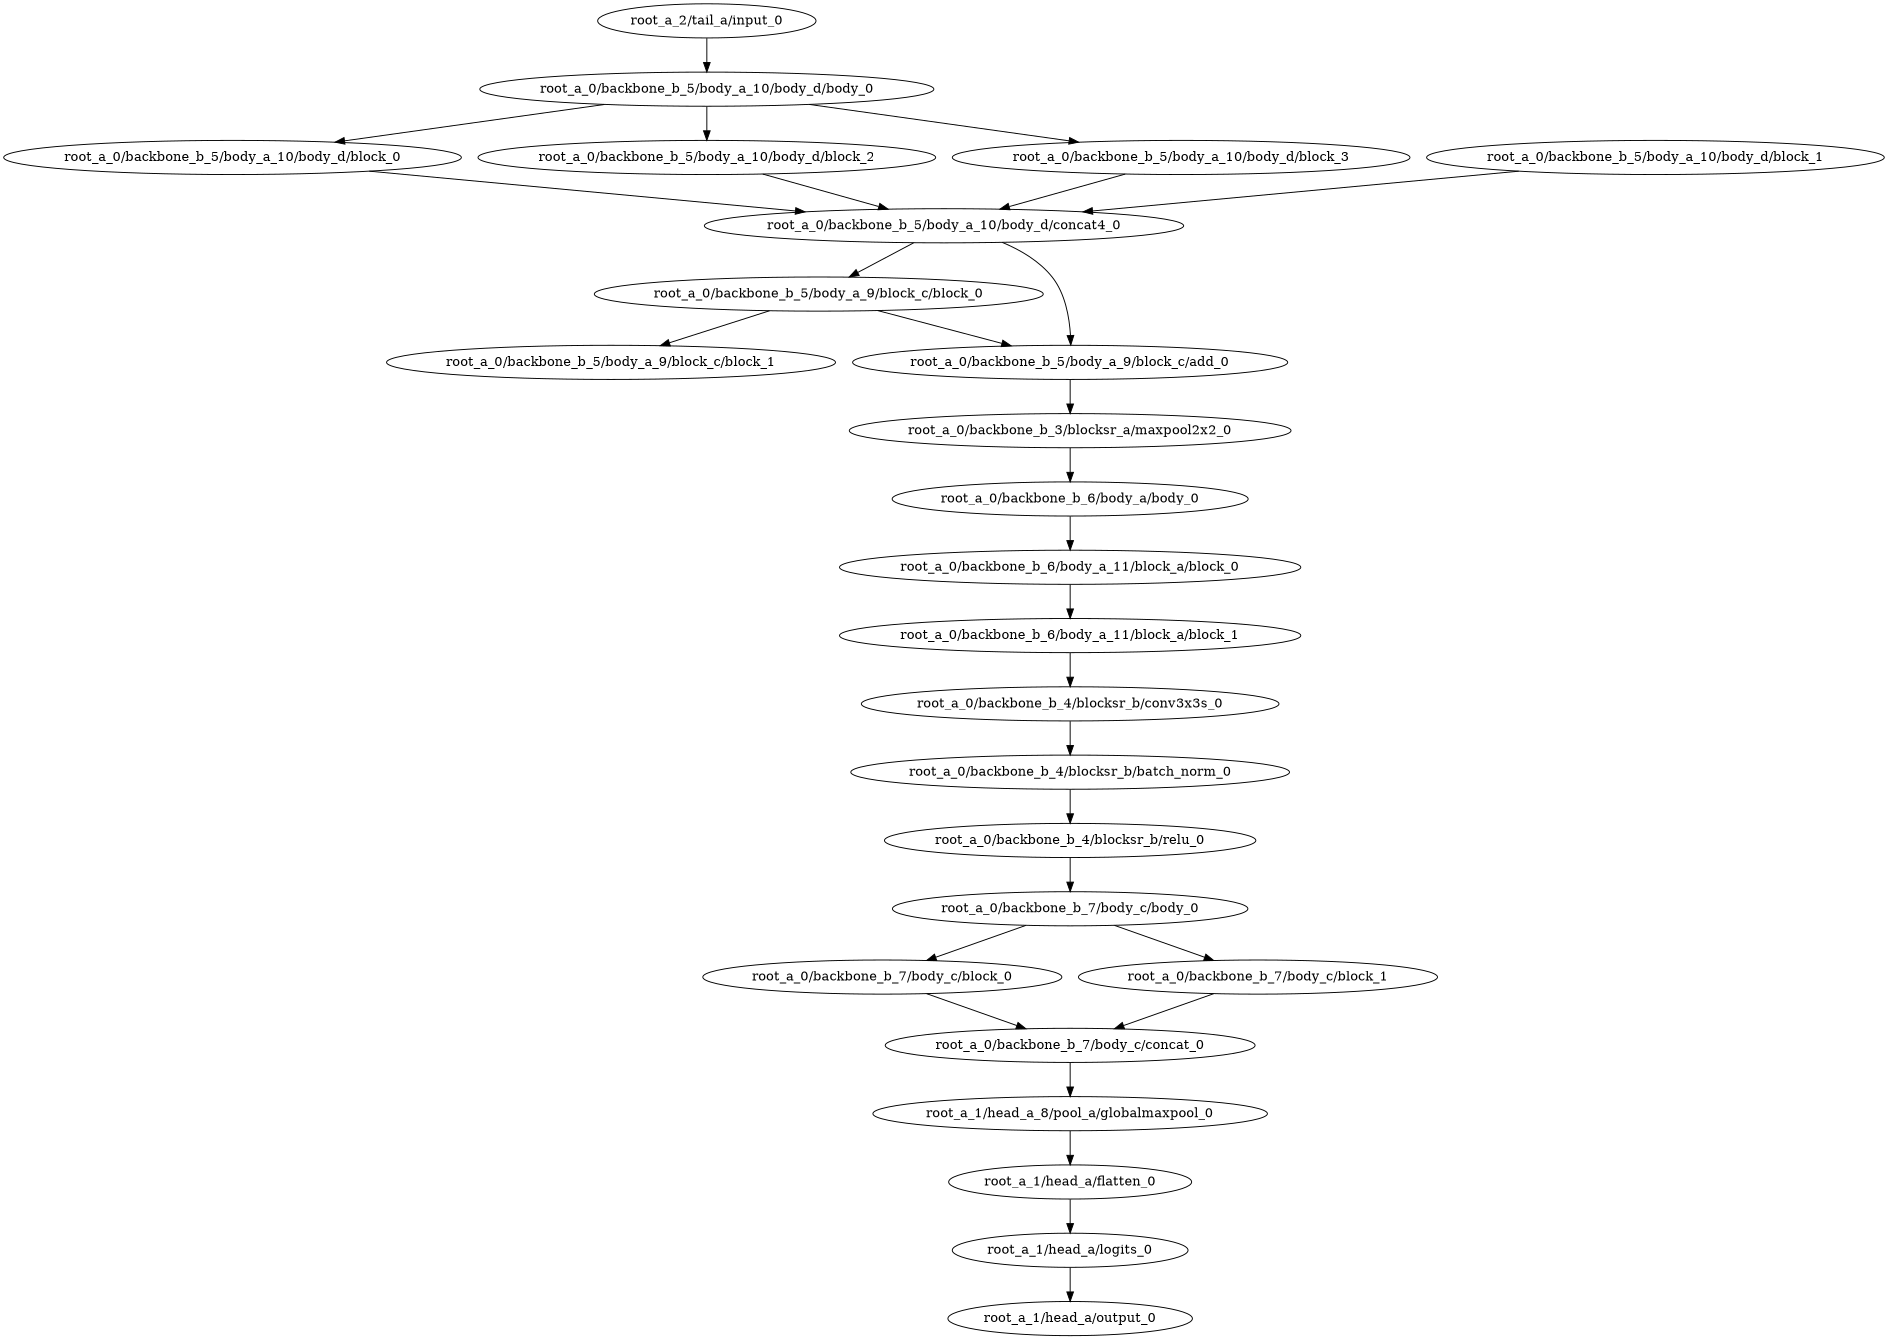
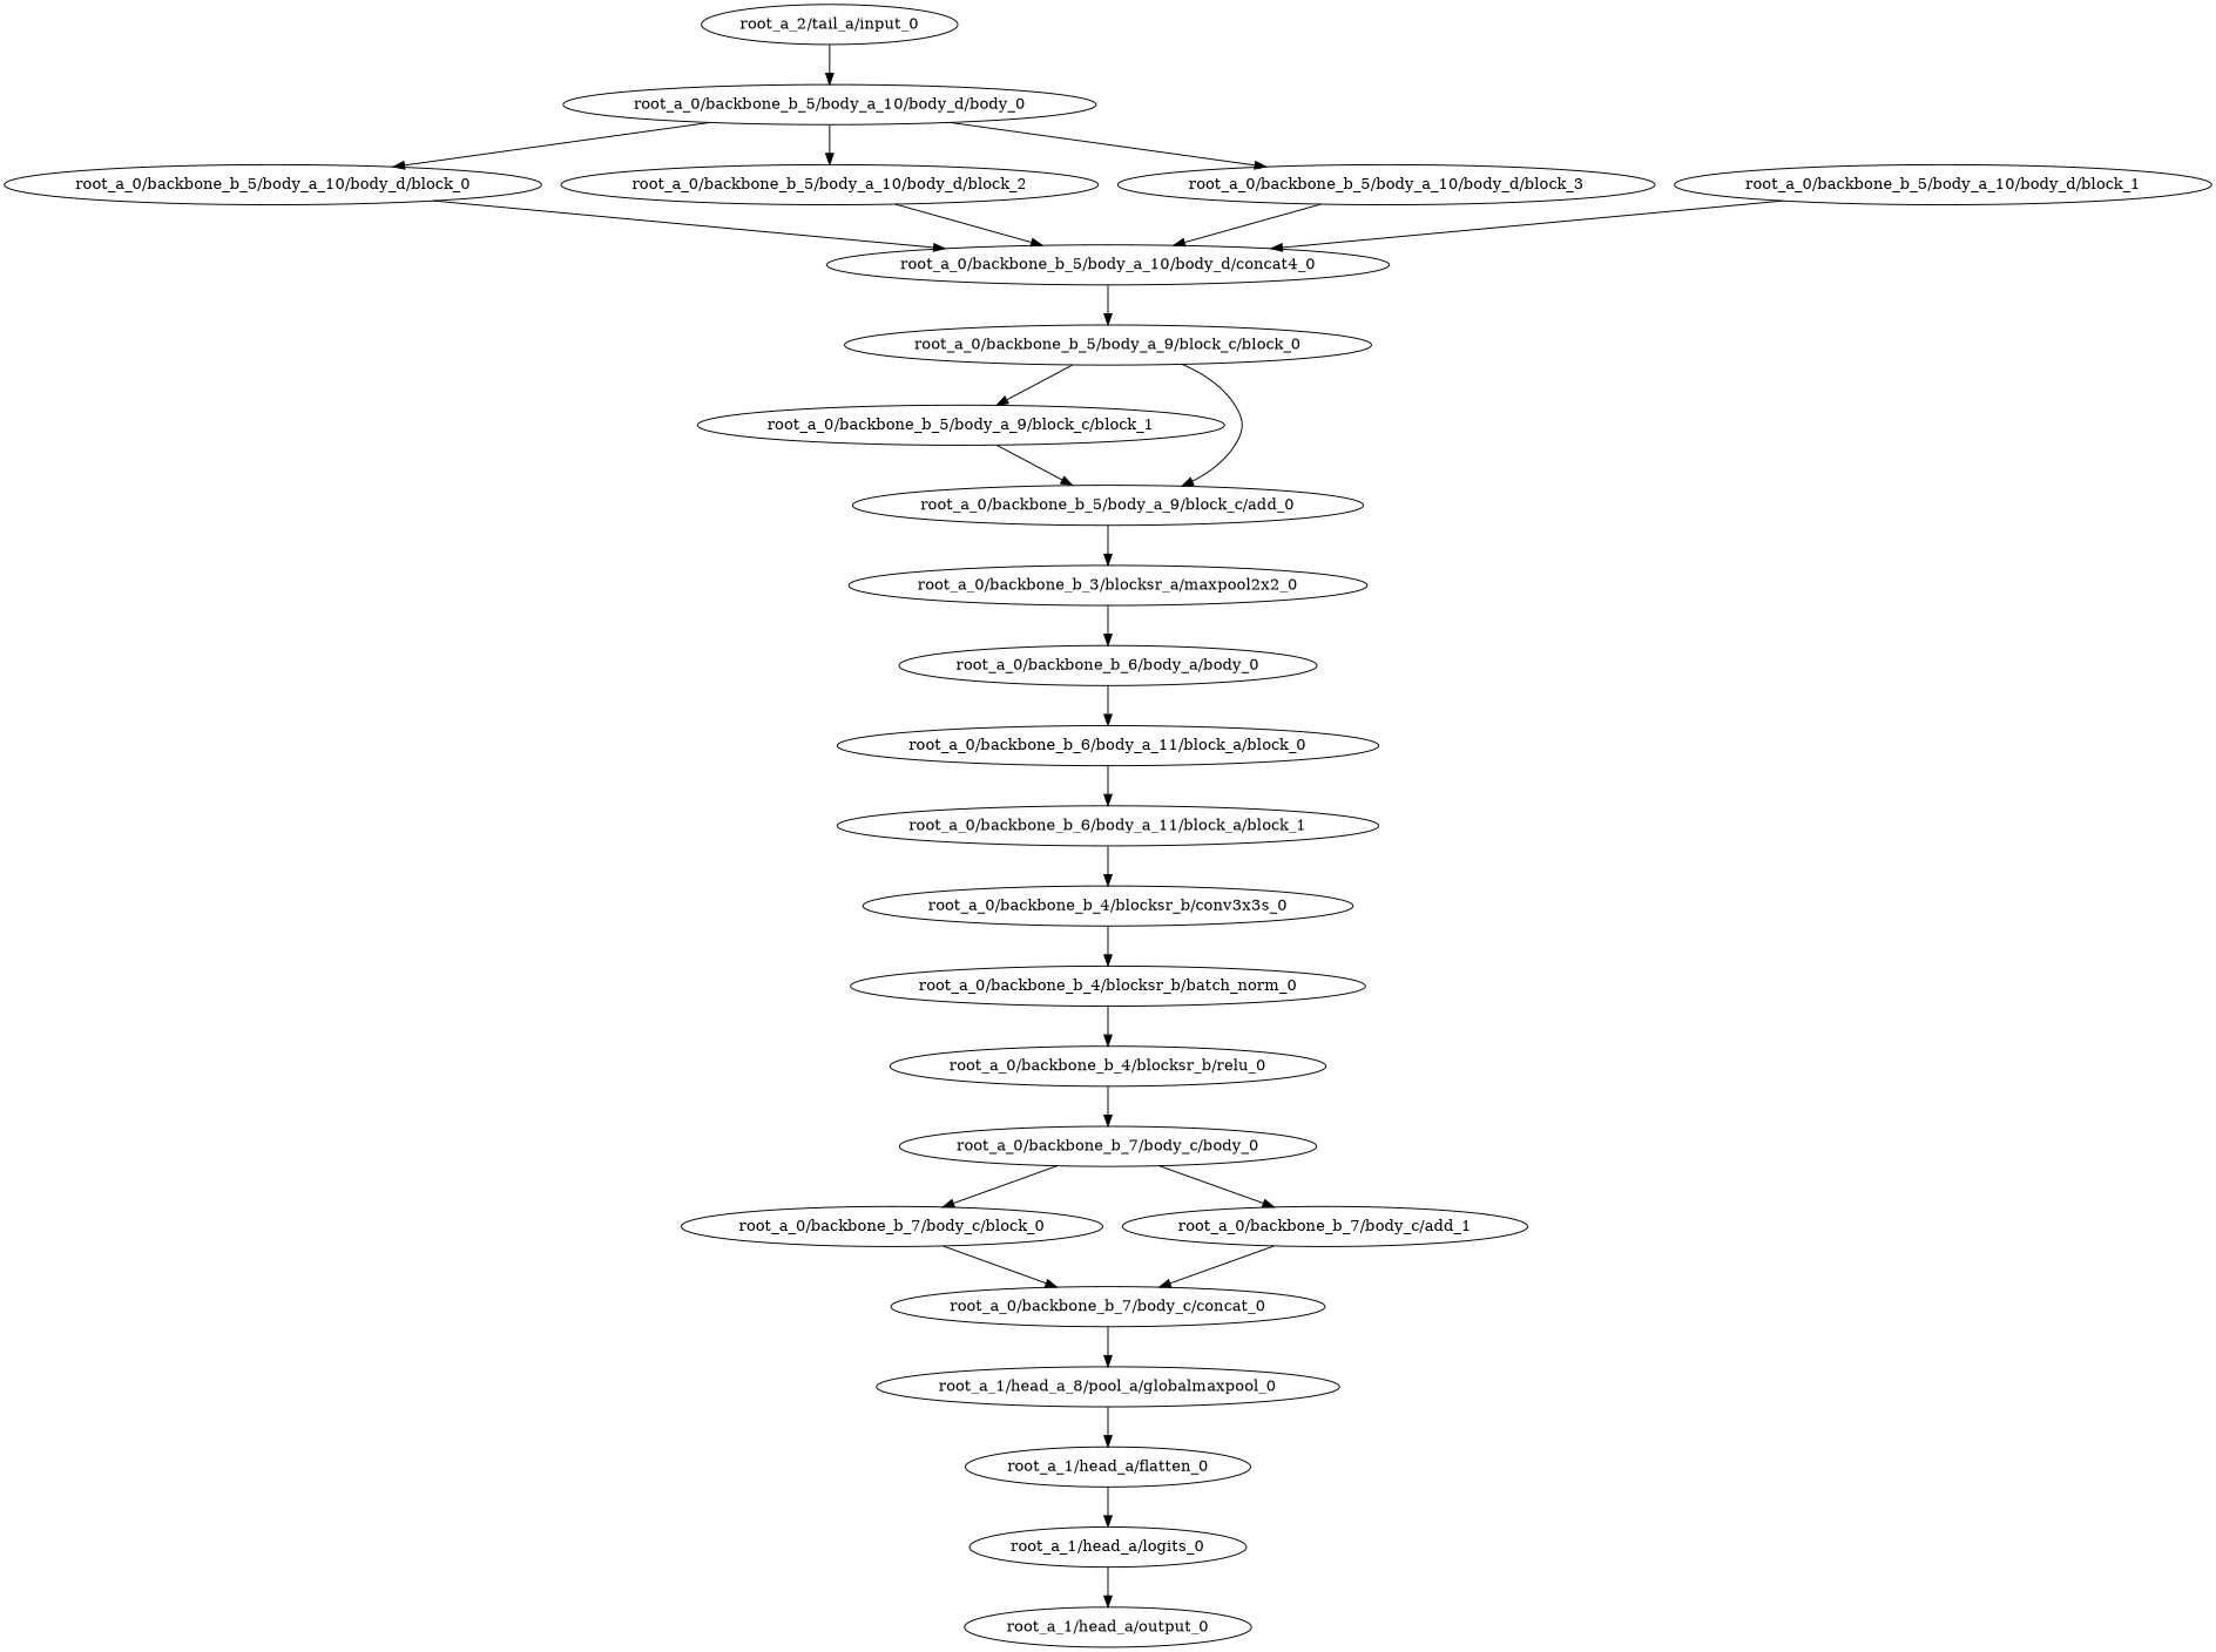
  digraph {
    "root_a_2/tail_a/input_0"
    "root_a_0/backbone_b_5/body_a_10/body_d/body_0"
    "root_a_0/backbone_b_5/body_a_10/body_d/block_0"
    "root_a_0/backbone_b_5/body_a_10/body_d/block_2"
    "root_a_0/backbone_b_5/body_a_10/body_d/block_3"
    "root_a_0/backbone_b_5/body_a_10/body_d/concat4_0"
    "root_a_0/backbone_b_5/body_a_10/body_d/block_1"
    "root_a_0/backbone_b_5/body_a_9/block_c/block_0"
    "root_a_0/backbone_b_5/body_a_9/block_c/block_1"
    "root_a_0/backbone_b_5/body_a_9/block_c/add_0"
    "root_a_0/backbone_b_3/blocksr_a/maxpool2x2_0"
    "root_a_0/backbone_b_6/body_a/body_0"
    "root_a_0/backbone_b_6/body_a_11/block_a/block_0"
    "root_a_0/backbone_b_6/body_a_11/block_a/block_1"
    "root_a_0/backbone_b_4/blocksr_b/conv3x3s_0"
    "root_a_0/backbone_b_4/blocksr_b/batch_norm_0"
    "root_a_0/backbone_b_4/blocksr_b/relu_0"
    "root_a_0/backbone_b_7/body_c/body_0"
    "root_a_0/backbone_b_7/body_c/block_0"
-   "root_a_0/backbone_b_7/body_c/block_1"
+   "root_a_0/backbone_b_7/body_c/block_1" [label="root_a_0/backbone_b_7/body_c/add_1"]
    "root_a_0/backbone_b_7/body_c/concat_0"
    "root_a_1/head_a_8/pool_a/globalmaxpool_0"
    "root_a_1/head_a/flatten_0"
    "root_a_1/head_a/logits_0"
    "root_a_1/head_a/output_0"
    "root_a_2/tail_a/input_0" -> "root_a_0/backbone_b_5/body_a_10/body_d/body_0"
    "root_a_0/backbone_b_5/body_a_10/body_d/body_0" -> "root_a_0/backbone_b_5/body_a_10/body_d/block_0"
    "root_a_0/backbone_b_5/body_a_10/body_d/body_0" -> "root_a_0/backbone_b_5/body_a_10/body_d/block_2"
    "root_a_0/backbone_b_5/body_a_10/body_d/body_0" -> "root_a_0/backbone_b_5/body_a_10/body_d/block_3"
    "root_a_0/backbone_b_5/body_a_10/body_d/block_0" -> "root_a_0/backbone_b_5/body_a_10/body_d/concat4_0"
    "root_a_0/backbone_b_5/body_a_10/body_d/block_2" -> "root_a_0/backbone_b_5/body_a_10/body_d/concat4_0"
    "root_a_0/backbone_b_5/body_a_10/body_d/block_3" -> "root_a_0/backbone_b_5/body_a_10/body_d/concat4_0"
    "root_a_0/backbone_b_5/body_a_10/body_d/concat4_0" -> "root_a_0/backbone_b_5/body_a_9/block_c/block_0"
    "root_a_0/backbone_b_5/body_a_10/body_d/block_1" -> "root_a_0/backbone_b_5/body_a_10/body_d/concat4_0"
    "root_a_0/backbone_b_5/body_a_9/block_c/block_0" -> "root_a_0/backbone_b_5/body_a_9/block_c/block_1"
    "root_a_0/backbone_b_5/body_a_9/block_c/block_0" -> "root_a_0/backbone_b_5/body_a_9/block_c/add_0"
-   "root_a_0/backbone_b_5/body_a_10/body_d/concat4_0" -> "root_a_0/backbone_b_5/body_a_9/block_c/add_0"
+   "root_a_0/backbone_b_5/body_a_9/block_c/block_1" -> "root_a_0/backbone_b_5/body_a_9/block_c/add_0"
    "root_a_0/backbone_b_5/body_a_9/block_c/add_0" -> "root_a_0/backbone_b_3/blocksr_a/maxpool2x2_0"
    "root_a_0/backbone_b_3/blocksr_a/maxpool2x2_0" -> "root_a_0/backbone_b_6/body_a/body_0"
    "root_a_0/backbone_b_6/body_a/body_0" -> "root_a_0/backbone_b_6/body_a_11/block_a/block_0"
    "root_a_0/backbone_b_6/body_a_11/block_a/block_0" -> "root_a_0/backbone_b_6/body_a_11/block_a/block_1"
    "root_a_0/backbone_b_6/body_a_11/block_a/block_1" -> "root_a_0/backbone_b_4/blocksr_b/conv3x3s_0"
    "root_a_0/backbone_b_4/blocksr_b/conv3x3s_0" -> "root_a_0/backbone_b_4/blocksr_b/batch_norm_0"
    "root_a_0/backbone_b_4/blocksr_b/batch_norm_0" -> "root_a_0/backbone_b_4/blocksr_b/relu_0"
    "root_a_0/backbone_b_4/blocksr_b/relu_0" -> "root_a_0/backbone_b_7/body_c/body_0"
    "root_a_0/backbone_b_7/body_c/body_0" -> "root_a_0/backbone_b_7/body_c/block_0"
    "root_a_0/backbone_b_7/body_c/body_0" -> "root_a_0/backbone_b_7/body_c/block_1"
    "root_a_0/backbone_b_7/body_c/block_0" -> "root_a_0/backbone_b_7/body_c/concat_0"
    "root_a_0/backbone_b_7/body_c/block_1" -> "root_a_0/backbone_b_7/body_c/concat_0"
    "root_a_0/backbone_b_7/body_c/concat_0" -> "root_a_1/head_a_8/pool_a/globalmaxpool_0"
    "root_a_1/head_a_8/pool_a/globalmaxpool_0" -> "root_a_1/head_a/flatten_0"
    "root_a_1/head_a/flatten_0" -> "root_a_1/head_a/logits_0"
    "root_a_1/head_a/logits_0" -> "root_a_1/head_a/output_0"
  }
